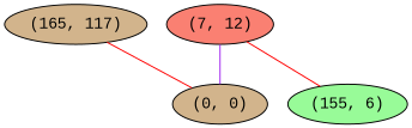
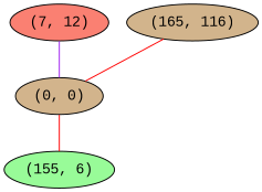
  graph {
    fontname="Liberation Mono"
    node [fillcolor=tan fontname="Liberation Mono" style=filled]
    edge [color=red fontname="Liberation Mono" weight=1]
    "(7, 12)" [fillcolor=salmon]
    "(0, 0)"
    "(155, 6)" [fillcolor=palegreen]
-   "(165, 116)" [label="(165, 117)"]
+   "(165, 116)"
    "(7, 12)" -- "(0, 0)" [color=purple weight=4]
-   "(7, 12)" -- "(155, 6)"
+   "(0, 0)" -- "(155, 6)"
    "(165, 116)" -- "(0, 0)"
  }
